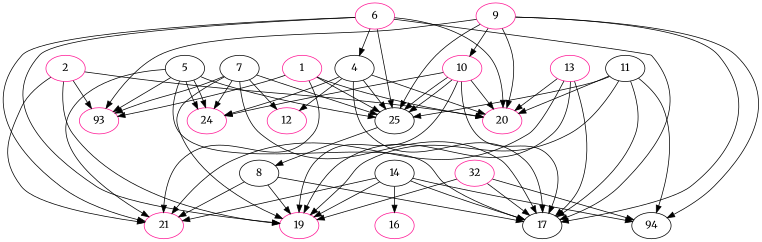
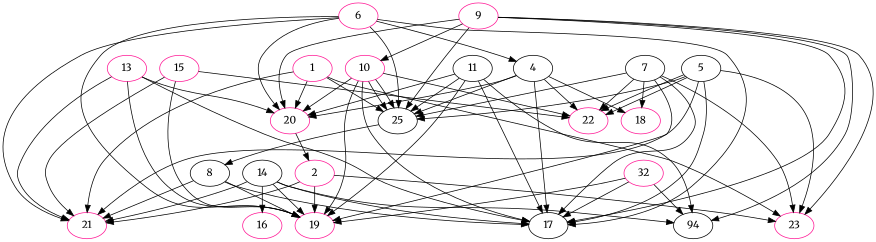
  digraph {
    fontname=Merriweather
    node [alpha=0.08 color=deeppink fontname=Merriweather]
    edge [fontname=Merriweather]
    1 [alpha=0.20 expect_size=31204352]
    20 [alpha=0.03 expect_size=12961792]
    21 [alpha=0.11 expect_size=40451072]
-   23 [expect_size=26810368 label=93]
+   23 [expect_size=26810368]
    25 [alpha=0.15 color=black expect_size=49041408]
    8 [alpha=0.05 color=black expect_size=20941824]
    2 [alpha=0.10 expect_size=11109376]
    19 [alpha=0.07 expect_size=44699648]
    4 [alpha=0.06 color=black expect_size=14005248]
    17 [alpha=0.06 color=black expect_size=36153344]
-   18 [alpha=0.00 expect_size=33655808 label=12]
-   22 [alpha=0.00 expect_size=25706496 label=24]
+   18 [alpha=0.00 expect_size=33655808]
+   22 [alpha=0.00 expect_size=25706496]
    5 [color=black expect_size=17433600]
    6 [expect_size=21329920]
    7 [alpha=0.19 color=black expect_size=48865280]
    9 [alpha=0.07 expect_size=12166144]
    n17 [alpha=0.19 color=black expect_size=17147904 label=94]
    10 [alpha=0.12 expect_size=29526016]
    11 [alpha=0.14 color=black expect_size=34242560]
    n20 [alpha=0.00 expect_size=33664000 label=32]
    13 [alpha=0.16 expect_size=10223616]
    14 [alpha=0.14 color=black expect_size=32309248]
    16 [alpha=0.13 expect_size=16907264]
+   15 [alpha=0.07 expect_size=46330880]
    1 -> 20
    1 -> 21
    1 -> 23
    1 -> 25
    25 -> 8
    8 -> 21
    8 -> 19
    8 -> 17
-   2 -> 20
+   20 -> 2
    2 -> 21
    2 -> 23
    2 -> 19
    4 -> 20
    4 -> 25
    4 -> 17
    4 -> 18
    4 -> 22
    5 -> 21
    5 -> 23
    5 -> 25
    5 -> 17
    5 -> 22
    5 -> 22
    6 -> 20
    6 -> 21
    6 -> 25
    6 -> 19
    6 -> 4
    6 -> 17
    7 -> 23
    7 -> 25
    7 -> 19
    7 -> 17
    7 -> 18
    7 -> 22
    9 -> 20
    9 -> 23
    9 -> 25
    9 -> 17
    9 -> n17
    9 -> 10
    10 -> 20
    10 -> 25
    10 -> 25
    10 -> 19
    10 -> 17
    10 -> 22
    11 -> 20
    11 -> 25
    11 -> 19
    11 -> 17
    11 -> n17
    n20 -> 19
    n20 -> 17
    n20 -> n17
    13 -> 20
    13 -> 21
    13 -> 19
    13 -> 17
    14 -> 21
    14 -> 19
    14 -> 17
    14 -> n17
    14 -> 16
+   15 -> 21
+   15 -> 19
+   15 -> 22
  }
